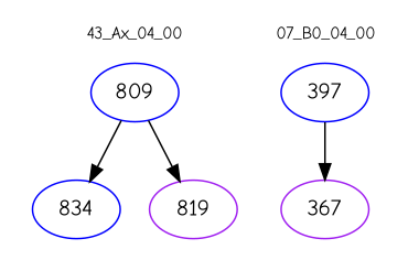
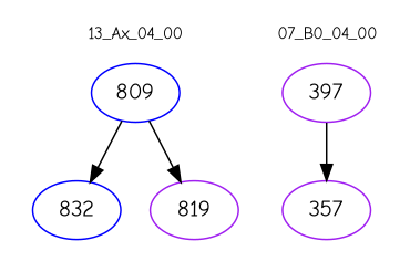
  digraph {
    fontname="Comic Neue"
    node [color=blue fontname="Comic Neue"]
    edge [color=black fontname="Comic Neue"]
    n1 [label=809]
-   n2 [label=834]
+   n2 [label=832]
    n3 [color=purple label=819]
-   n4 [label=397]
-   n5 [color=purple label=367]
+   n4 [color=purple label=397]
+   n5 [color=purple label=357]
    subgraph cluster_1 {
      color=white
      fontsize=10
-     label="43_Ax_04_00"
+     label="13_Ax_04_00"
      n1
      n2
      n3
    }
    subgraph cluster_2 {
      color=white
      fontsize=10
      label="07_B0_04_00"
      n4
      n5
    }
    n1 -> n2
    n1 -> n3
    n4 -> n5
  }
